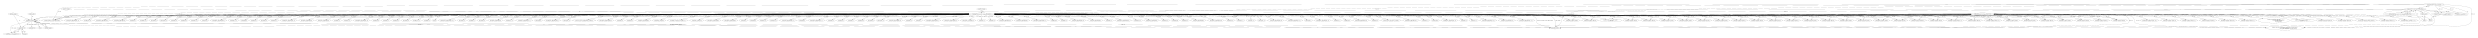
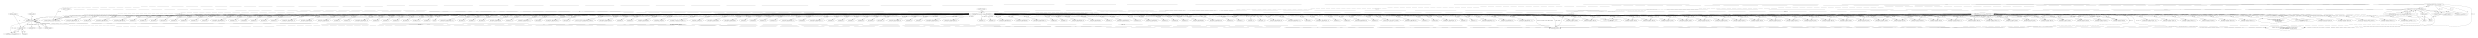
  digraph {
    fontname="Open Sans"
    node [fontname="Open Sans"]
    edge [fontname="Open Sans"]
    n1 [label="(Call,obj_tptr + 6)"]
    n2 [label="(Literal,6)"]
    n3 [label="(Call,EXTRACT_16BITS(obj_tptr + 6))"]
    n4 [label="(Call,ipaddr_string(ndo, obj_tptr))"]
    n5 [label="(MethodReturn,RET)"]
    n6 [label="(Call,obj_tptr+=8)"]
    n7 [label="(Call,print_unknown_data(ndo, tptr + sizeof(struct rsvp_object_header), \"\n\t    \", /* FIXME indentation */\n                               rsvp_obj_len - sizeof(struct rsvp_object_header)))"]
    n8 [label="(Block,)"]
    n9 [label="(Identifier,obj_tptr)"]
    n10 [label="(MethodParameterIn,netdissect_options *ndo)"]
    n11 [label="(Call,ip6addr_string(ndo, obj_tptr))"]
    n12 [label="(Call,ip6addr_string(ndo, obj_tptr))"]
    n13 [label="(Call,ip6addr_string(ndo, obj_tptr + 20))"]
    n14 [label="(Call,ipaddr_string(ndo, obj_tptr + 4))"]
    n15 [label="(Call,ipaddr_string(ndo, obj_tptr))"]
    n16 [label="(Call,ipaddr_string(ndo, obj_tptr + 8))"]
    n17 [label="(Call,ipaddr_string(ndo, obj_tptr+8))"]
    n18 [label="(Call,ipaddr_string(ndo, obj_tptr))"]
    n19 [label="(Call,ipaddr_string(ndo, obj_tptr))"]
    n20 [label="(Call,ipaddr_string(ndo, obj_tptr))"]
    n21 [label="(Call,ipaddr_string(ndo, obj_tptr))"]
    n22 [label="(Call,ip6addr_string(ndo, obj_tptr+20))"]
    n23 [label="(Call,ip6addr_string(ndo, obj_tptr))"]
    n24 [label="(Call,ip6addr_string(ndo, obj_tptr + 8))"]
    n25 [label="(Call,signature_verify(ndo, pptr, plen,\n                                            obj_ptr.rsvp_obj_integrity->digest,\n                                            rsvp_clear_checksum,\n                                            rsvp_com_header))"]
    n26 [label="(Call,ip6addr_string(ndo, obj_tptr))"]
    n27 [label="(Call,ip6addr_string(ndo, obj_tptr))"]
    n28 [label="(Call,ipaddr_string(ndo, obj_tptr))"]
    n29 [label="(Call,print_unknown_data(ndo, obj_tptr + 2, \"\n\t\t\", *(obj_tptr + 1) - 2))"]
    n30 [label="(Call,ip6addr_string(ndo, obj_tptr))"]
    n31 [label="(Call,ip6addr_string(ndo, obj_tptr))"]
    n32 [label="(Call,print_unknown_data(ndo, obj_tptr, \"\n\t    \", obj_tlen))"]
    n33 [label="(Call,ipaddr_string(ndo, obj_tptr))"]
    n34 [label="(Call,ipaddr_string(ndo, obj_tptr))"]
    n35 [label="(Call,ipaddr_string(ndo, obj_tptr))"]
    n36 [label="(Call,ip6addr_string(ndo, obj_tptr+20))"]
    n37 [label="(Call,ipaddr_string(ndo, obj_tptr))"]
    n38 [label="(Call,ipaddr_string(ndo, obj_tptr))"]
    n39 [label="(Call,ipaddr_string(ndo, obj_tptr+2))"]
    n40 [label="(Call,ip6addr_string(ndo, obj_tptr + 4))"]
    n41 [label="(Call,ip6addr_string(ndo, obj_tptr))"]
    n42 [label="(Call,ipaddr_string(ndo, obj_tptr + 4))"]
    n43 [label="(Call,ipaddr_string(ndo, obj_tptr+8))"]
    n44 [label="(Call,ip6addr_string(ndo, obj_tptr))"]
    n45 [label="(Call,ipaddr_string(ndo, obj_tptr))"]
    n46 [label="(Call,ipaddr_string(ndo, obj_tptr))"]
    n47 [label="(Call,rsvp_intserv_print(ndo, obj_tptr, obj_tlen))"]
    n48 [label="(Call,ip6addr_string(ndo, obj_tptr))"]
    n49 [label="(Call,ip6addr_string(ndo, obj_tptr))"]
    n50 [label="(Call,ipaddr_string(ndo, obj_tptr))"]
    n51 [label="(Call,ipaddr_string(ndo, obj_tptr + 8))"]
    n52 [label="(Call,safeputchar(ndo, *(obj_tptr + 4 + i)))"]
    n53 [label="(Call,ip6addr_string(ndo, obj_tptr))"]
    n54 [label="(Call,ipaddr_string(ndo, obj_tptr))"]
    1000142
    n56 [label="(Call,obj_tptr=tptr+sizeof(struct rsvp_object_header))"]
    n57 [label="(Call,EXTRACT_32BITS(obj_tptr + 4))"]
    n58 [label="(Call,obj_tptr+=20)"]
    n59 [label="(Call,EXTRACT_16BITS(obj_tptr+2))"]
    n60 [label="(Call,EXTRACT_32BITS(obj_tptr))"]
    n61 [label="(Call,obj_tptr+1)"]
    n62 [label="(Call,obj_tptr+=16)"]
    n63 [label="(Call,obj_tptr+3)"]
    n64 [label="(Call,obj_tptr+=4)"]
    n65 [label="(Call,obj_tptr + 8)"]
    n66 [label="(Call,obj_tptr+5)"]
    n67 [label="(Call,obj_tptr+=12)"]
    n68 [label="(Call,obj_tptr+6)"]
    n69 [label="(Call,EXTRACT_16BITS(obj_tptr+4))"]
    n70 [label="(Call,obj_tptr + 4 + i)"]
    n71 [label="(Call,obj_tptr+4)"]
    n72 [label="(Call,obj_tptr+1)"]
    n73 [label="(Call,obj_tptr+=4)"]
    n74 [label="(Call,obj_tptr + 4)"]
    n75 [label="(Call,EXTRACT_16BITS(obj_tptr + 2))"]
    n76 [label="(Call,tptr+sizeof(struct rsvp_object_header))"]
    n77 [label="(Call,EXTRACT_32BITS(obj_tptr))"]
    n78 [label="(Call,EXTRACT_32BITS(obj_tptr))"]
    n79 [label="(Call,obj_tptr + 2)"]
    n80 [label="(Call,obj_tptr + 4)"]
    n81 [label="(Call,EXTRACT_32BITS(obj_tptr + 8))"]
    n82 [label="(Call,obj_tptr+8)"]
    n83 [label="(Call,obj_tptr + 2)"]
    n84 [label="(Call,obj_tptr+2)"]
    n85 [label="(Call,obj_tptr+=8)"]
    n86 [label="(Call,obj_tptr + 12)"]
    n87 [label="(Call,obj_tptr+2)"]
    n88 [label="(Block,)"]
    n89 [label="(Call,EXTRACT_16BITS(obj_tptr + 10))"]
    n90 [label="(Call,obj_tptr + 4)"]
    n91 [label="(Call,obj_tptr+1)"]
    n92 [label="(Call,obj_tptr+=4)"]
    n93 [label="(Call,EXTRACT_32BITS(obj_tptr))"]
    n94 [label="(Call,obj_tptr + 10)"]
    n95 [label="(Call,EXTRACT_16BITS(obj_tptr + 2))"]
    n96 [label="(Call,obj_tptr+4)"]
    n97 [label="(Call,EXTRACT_16BITS(obj_tptr+2))"]
    n98 [label="(Call,obj_tptr + 6)"]
    n99 [label="(Call,(const struct rsvp_obj_integrity_t *)obj_tptr)"]
    n100 [label="(Call,EXTRACT_32BITS(obj_tptr+8))"]
    n101 [label="(Call,obj_tptr+=4)"]
    n102 [label="(Call,obj_tptr+2)"]
    n103 [label="(Call,EXTRACT_32BITS(obj_tptr))"]
    n104 [label="(Call,obj_tptr+=subobj_len)"]
    n105 [label="(Call,obj_tptr+=sizeof(struct rsvp_obj_frr_t))"]
    n106 [label="(Call,obj_tptr+=*(obj_tptr+1))"]
    n107 [label="(Call,EXTRACT_16BITS(obj_tptr))"]
    n108 [label="(Call,EXTRACT_32BITS(obj_tptr))"]
    n109 [label="(Call,obj_tptr+2)"]
    n110 [label="(Call,obj_tptr+4)"]
    n111 [label="(Call,obj_tptr + 4)"]
    n112 [label="(Call,obj_tptr+=4)"]
    n113 [label="(Call,EXTRACT_16BITS(obj_tptr + 2))"]
    n114 [label="(Call,obj_tptr+3)"]
    n115 [label="(Call,EXTRACT_24BITS(obj_tptr + 1))"]
    n116 [label="(Call,obj_tptr + 2)"]
    n117 [label="(Call,obj_tptr+1)"]
    n118 [label="(Call,obj_tptr + 1)"]
    n119 [label="(Call,obj_tptr+4)"]
    n120 [label="(Call,obj_tptr+3)"]
    n121 [label="(Call,obj_tptr + 4)"]
    n122 [label="(Call,EXTRACT_16BITS(obj_tptr+6))"]
    n123 [label="(Call,obj_tptr+2)"]
    n124 [label="(Call,obj_tptr+1)"]
    n125 [label="(Call,EXTRACT_32BITS(obj_tptr+4))"]
    n126 [label="(Call,EXTRACT_32BITS(obj_tptr+4))"]
-   n127 [label="(Call,obj_tptr+=4+*(obj_tptr+3))"]
    n128 [label="(Call,obj_tptr+17)"]
    n129 [label="(Call,obj_tptr+6)"]
    n130 [label="(Call,EXTRACT_32BITS(obj_tptr))"]
    n131 [label="(Call,EXTRACT_16BITS(obj_tptr))"]
    n132 [label="(Call,EXTRACT_16BITS(obj_tptr + 2))"]
    n133 [label="(Call,obj_tptr+4)"]
    n134 [label="(Call,obj_tptr+3)"]
    n135 [label="(Call,EXTRACT_32BITS(obj_tptr+4))"]
    n136 [label="(Call,EXTRACT_32BITS(obj_tptr))"]
    n137 [label="(Call,obj_tptr + 2)"]
    n138 [label="(Call,EXTRACT_16BITS(obj_tptr+8))"]
    n139 [label="(Call,obj_tptr+=12)"]
    n140 [label="(Call,EXTRACT_16BITS(obj_tptr))"]
    n141 [label="(Call,obj_tptr+=4)"]
    n142 [label="(Call,obj_tptr+8)"]
    n143 [label="(Call,obj_tptr+3)"]
    n144 [label="(Call,EXTRACT_32BITS(obj_tptr))"]
    n145 [label="(Call,EXTRACT_16BITS(obj_tptr+4))"]
    n146 [label="(Call,obj_tptr+18)"]
    n147 [label="(Call,obj_tptr + 1)"]
    n148 [label="(Call,obj_tptr+=12)"]
    n149 [label="(Call,obj_tptr + 4)"]
    n150 [label="(Call,EXTRACT_32BITS(obj_tptr+8))"]
    n151 [label="(Call,EXTRACT_16BITS(obj_tptr + 2))"]
    n152 [label="(Call,obj_tptr+1)"]
    n153 [label="(Call,EXTRACT_16BITS(obj_tptr + 4))"]
    n154 [label="(Call,obj_tptr + 2)"]
    n155 [label="(Call,obj_tptr+6)"]
    n156 [label="(Call,EXTRACT_32BITS(obj_tptr+4))"]
    n157 [label="(Call,obj_tptr+4)"]
    n158 [label="(Call,(const struct rsvp_obj_frr_t *)obj_tptr)"]
    n159 [label="(Call,EXTRACT_24BITS(obj_tptr+1))"]
    n160 [label="(Call,obj_tptr + 2)"]
    n161 [label="(Call,obj_tptr+8)"]
    n162 [label="(Call,EXTRACT_16BITS(obj_tptr + 6))"]
    n163 [label="(Call,obj_tptr+2)"]
    n164 [label="(Call,obj_tptr + 7)"]
    n165 [label="(Call,EXTRACT_32BITS(obj_tptr + 4))"]
    n166 [label="(Call,EXTRACT_16BITS(obj_tptr+18))"]
    n167 [label="(Call,EXTRACT_32BITS(obj_tptr + 12))"]
    n168 [label="(Call,(const struct rsvp_object_header *)tptr)"]
    n169 [label="(Call,tptr + sizeof(struct rsvp_object_header))"]
    n170 [label="(Call,rsvp_obj_header = (const struct rsvp_object_header *)tptr)"]
    n171 [label="(Identifier,tptr)"]
    n172 [label="(Call,tptr+=rsvp_obj_len)"]
    1000183
    n174 [label="(MethodParameterIn,const u_char *tptr)"]
    n175 [label="(Identifier,obj_tptr)"]
    n176 [label="(Identifier,obj_tlen)"]
    n177 [label="(Identifier,ndo)"]
    n178 [label="(Identifier,obj_tptr)"]
    n1 -> n2 [label="CFG: "]
    n1 -> n3 [label="AST: "]
    n2 -> n1 [label="AST: "]
    n3 -> n1 [label="CFG: "]
    n4 -> n1 [label="DDG: obj_tptr"]
    n4 -> n3 [label="DDG: obj_tptr"]
    n4 -> n5 [label="DDG: ipaddr_string(ndo, obj_tptr)"]
    n4 -> n5 [label="DDG: ndo"]
    n4 -> n6 [label="DDG: obj_tptr"]
    n4 -> n7 [label="DDG: ndo"]
    n4 -> n8 [label="AST: "]
    n4 -> n9 [label="CFG: "]
    n9 -> n4 [label="AST: "]
    n10 -> n4 [label="DDG: ndo"]
    n10 -> n5 [label="DDG: ndo"]
    n10 -> n7 [label="DDG: ndo"]
    n10 -> n11 [label="DDG: ndo"]
    n10 -> n12 [label="DDG: ndo"]
    n10 -> n13 [label="DDG: ndo"]
    n10 -> n14 [label="DDG: ndo"]
    n10 -> n15 [label="DDG: ndo"]
    n10 -> n16 [label="DDG: ndo"]
    n10 -> n17 [label="DDG: ndo"]
    n10 -> n18 [label="DDG: ndo"]
    n10 -> n19 [label="DDG: ndo"]
    n10 -> n20 [label="DDG: ndo"]
    n10 -> n21 [label="DDG: ndo"]
    n10 -> n22 [label="DDG: ndo"]
    n10 -> n23 [label="DDG: ndo"]
    n10 -> n24 [label="DDG: ndo"]
    n10 -> n25 [label="DDG: ndo"]
    n10 -> n26 [label="DDG: ndo"]
    n10 -> n27 [label="DDG: ndo"]
    n10 -> n28 [label="DDG: ndo"]
    n10 -> n29 [label="DDG: ndo"]
    n10 -> n30 [label="DDG: ndo"]
    n10 -> n31 [label="DDG: ndo"]
    n10 -> n32 [label="DDG: ndo"]
    n10 -> n33 [label="DDG: ndo"]
    n10 -> n34 [label="DDG: ndo"]
    n10 -> n35 [label="DDG: ndo"]
    n10 -> n36 [label="DDG: ndo"]
    n10 -> n37 [label="DDG: ndo"]
    n10 -> n38 [label="DDG: ndo"]
    n10 -> n39 [label="CFG: "]
    n10 -> n40 [label="DDG: ndo"]
    n10 -> n41 [label="DDG: ndo"]
    n10 -> n42 [label="DDG: ndo"]
    n10 -> n43 [label="DDG: ndo"]
    n10 -> n44 [label="DDG: ndo"]
    n10 -> n45 [label="DDG: ndo"]
    n10 -> n46 [label="DDG: ndo"]
    n10 -> n47 [label="DDG: ndo"]
    n10 -> n48 [label="DDG: ndo"]
    n10 -> n49 [label="DDG: ndo"]
    n10 -> n50 [label="DDG: ndo"]
    n10 -> n51 [label="DDG: ndo"]
    n10 -> n52 [label="DDG: ndo"]
    n10 -> n53 [label="DDG: ndo"]
    n10 -> n54 [label="DDG: ndo"]
    n10 -> 1000142 [label="AST: "]
    n56 -> n4 [label="DDG: obj_tptr"]
    n56 -> n5 [label="DDG: obj_tptr"]
    n56 -> n5 [label="DDG: tptr+sizeof(struct rsvp_object_header)"]
    n56 -> n11 [label="DDG: obj_tptr"]
    n56 -> n12 [label="DDG: obj_tptr"]
    n56 -> n15 [label="DDG: obj_tptr"]
    n56 -> n18 [label="DDG: obj_tptr"]
    n56 -> n19 [label="DDG: obj_tptr"]
    n56 -> n20 [label="DDG: obj_tptr"]
    n56 -> n21 [label="DDG: obj_tptr"]
    n56 -> n23 [label="DDG: obj_tptr"]
    n56 -> n26 [label="DDG: obj_tptr"]
    n56 -> n27 [label="DDG: obj_tptr"]
    n56 -> n28 [label="DDG: obj_tptr"]
    n56 -> n30 [label="DDG: obj_tptr"]
    n56 -> n31 [label="DDG: obj_tptr"]
    n56 -> n32 [label="DDG: obj_tptr"]
    n56 -> n33 [label="DDG: obj_tptr"]
    n56 -> n34 [label="DDG: obj_tptr"]
    n56 -> n35 [label="DDG: obj_tptr"]
    n56 -> n37 [label="DDG: obj_tptr"]
    n56 -> n38 [label="DDG: obj_tptr"]
    n56 -> n39 [label="DDG: obj_tptr"]
    n56 -> n40 [label="DDG: obj_tptr"]
    n56 -> n41 [label="DDG: obj_tptr"]
    n56 -> n42 [label="DDG: obj_tptr"]
    n56 -> n44 [label="DDG: obj_tptr"]
    n56 -> n45 [label="DDG: obj_tptr"]
    n56 -> n46 [label="DDG: obj_tptr"]
    n56 -> n48 [label="DDG: obj_tptr"]
    n56 -> n49 [label="DDG: obj_tptr"]
    n56 -> n50 [label="DDG: obj_tptr"]
    n56 -> n53 [label="DDG: obj_tptr"]
    n56 -> n54 [label="DDG: obj_tptr"]
    n56 -> n57 [label="DDG: obj_tptr"]
    n56 -> n58 [label="DDG: obj_tptr"]
    n56 -> n59 [label="DDG: obj_tptr"]
    n56 -> n60 [label="DDG: obj_tptr"]
    n56 -> n61 [label="DDG: obj_tptr"]
    n56 -> n62 [label="DDG: obj_tptr"]
    n56 -> n63 [label="DDG: obj_tptr"]
    n56 -> n64 [label="DDG: obj_tptr"]
    n56 -> n65 [label="DDG: obj_tptr"]
    n56 -> n66 [label="DDG: obj_tptr"]
    n56 -> n67 [label="DDG: obj_tptr"]
    n56 -> n68 [label="DDG: obj_tptr"]
    n56 -> n69 [label="DDG: obj_tptr"]
    n56 -> n70 [label="DDG: obj_tptr"]
    n56 -> n71 [label="DDG: obj_tptr"]
    n56 -> n72 [label="DDG: obj_tptr"]
    n56 -> n73 [label="DDG: obj_tptr"]
    n56 -> n74 [label="DDG: obj_tptr"]
    n56 -> n75 [label="DDG: obj_tptr"]
    n56 -> n76 [label="CFG: "]
    n56 -> n77 [label="DDG: obj_tptr"]
    n56 -> n78 [label="DDG: obj_tptr"]
    n56 -> n79 [label="DDG: obj_tptr"]
    n56 -> n80 [label="DDG: obj_tptr"]
    n56 -> n81 [label="DDG: obj_tptr"]
    n56 -> n82 [label="DDG: obj_tptr"]
    n56 -> n83 [label="DDG: obj_tptr"]
    n56 -> n84 [label="DDG: obj_tptr"]
    n56 -> n85 [label="DDG: obj_tptr"]
    n56 -> n86 [label="DDG: obj_tptr"]
    n56 -> n87 [label="DDG: obj_tptr"]
    n56 -> n88 [label="AST: "]
    n56 -> n89 [label="DDG: obj_tptr"]
    n56 -> n90 [label="DDG: obj_tptr"]
    n56 -> n91 [label="DDG: obj_tptr"]
    n56 -> n92 [label="DDG: obj_tptr"]
    n56 -> n93 [label="DDG: obj_tptr"]
    n56 -> n94 [label="DDG: obj_tptr"]
    n56 -> n95 [label="DDG: obj_tptr"]
    n56 -> n96 [label="DDG: obj_tptr"]
    n56 -> n97 [label="DDG: obj_tptr"]
    n56 -> n98 [label="DDG: obj_tptr"]
    n56 -> n99 [label="DDG: obj_tptr"]
    n56 -> n100 [label="DDG: obj_tptr"]
    n56 -> n101 [label="DDG: obj_tptr"]
    n56 -> n102 [label="DDG: obj_tptr"]
    n56 -> n103 [label="DDG: obj_tptr"]
    n56 -> n104 [label="DDG: obj_tptr"]
    n56 -> n105 [label="DDG: obj_tptr"]
    n56 -> n106 [label="DDG: obj_tptr"]
    n56 -> n107 [label="DDG: obj_tptr"]
    n56 -> n108 [label="DDG: obj_tptr"]
    n56 -> n109 [label="DDG: obj_tptr"]
    n56 -> n110 [label="DDG: obj_tptr"]
    n56 -> n111 [label="DDG: obj_tptr"]
    n56 -> n112 [label="DDG: obj_tptr"]
    n56 -> n113 [label="DDG: obj_tptr"]
    n56 -> n114 [label="DDG: obj_tptr"]
    n56 -> n115 [label="DDG: obj_tptr"]
    n56 -> n116 [label="DDG: obj_tptr"]
    n56 -> n117 [label="DDG: obj_tptr"]
    n56 -> n118 [label="DDG: obj_tptr"]
    n56 -> n119 [label="DDG: obj_tptr"]
    n56 -> n120 [label="DDG: obj_tptr"]
    n56 -> n121 [label="DDG: obj_tptr"]
    n56 -> n122 [label="DDG: obj_tptr"]
    n56 -> n123 [label="DDG: obj_tptr"]
    n56 -> n124 [label="DDG: obj_tptr"]
    n56 -> n125 [label="DDG: obj_tptr"]
    n56 -> n126 [label="DDG: obj_tptr"]
-   n56 -> n127 [label="DDG: obj_tptr"]
    n56 -> n128 [label="DDG: obj_tptr"]
    n56 -> n129 [label="DDG: obj_tptr"]
    n56 -> n130 [label="DDG: obj_tptr"]
    n56 -> n131 [label="DDG: obj_tptr"]
    n56 -> n132 [label="DDG: obj_tptr"]
    n56 -> n133 [label="DDG: obj_tptr"]
    n56 -> n134 [label="DDG: obj_tptr"]
    n56 -> n135 [label="DDG: obj_tptr"]
    n56 -> n136 [label="DDG: obj_tptr"]
    n56 -> n137 [label="DDG: obj_tptr"]
    n56 -> n138 [label="DDG: obj_tptr"]
    n56 -> n139 [label="DDG: obj_tptr"]
    n56 -> n140 [label="DDG: obj_tptr"]
    n56 -> n141 [label="DDG: obj_tptr"]
    n56 -> n142 [label="DDG: obj_tptr"]
    n56 -> n143 [label="DDG: obj_tptr"]
    n56 -> n144 [label="DDG: obj_tptr"]
    n56 -> n145 [label="DDG: obj_tptr"]
    n56 -> n146 [label="DDG: obj_tptr"]
    n56 -> n147 [label="DDG: obj_tptr"]
    n56 -> n148 [label="DDG: obj_tptr"]
    n56 -> n149 [label="DDG: obj_tptr"]
    n56 -> n150 [label="DDG: obj_tptr"]
    n56 -> n151 [label="DDG: obj_tptr"]
    n56 -> n152 [label="DDG: obj_tptr"]
    n56 -> n153 [label="DDG: obj_tptr"]
    n56 -> n154 [label="DDG: obj_tptr"]
    n56 -> n155 [label="DDG: obj_tptr"]
    n56 -> n156 [label="DDG: obj_tptr"]
    n56 -> n157 [label="DDG: obj_tptr"]
    n56 -> n158 [label="DDG: obj_tptr"]
    n56 -> n159 [label="DDG: obj_tptr"]
    n56 -> n160 [label="DDG: obj_tptr"]
    n56 -> n161 [label="DDG: obj_tptr"]
    n56 -> n162 [label="DDG: obj_tptr"]
    n56 -> n163 [label="DDG: obj_tptr"]
    n56 -> n164 [label="DDG: obj_tptr"]
    n56 -> n165 [label="DDG: obj_tptr"]
    n56 -> n166 [label="DDG: obj_tptr"]
    n56 -> n167 [label="DDG: obj_tptr"]
    n76 -> n56 [label="AST: "]
    n168 -> n5 [label="DDG: tptr"]
    n168 -> n7 [label="DDG: tptr"]
    n168 -> n56 [label="DDG: tptr"]
    n168 -> n76 [label="DDG: tptr"]
    n168 -> n169 [label="DDG: tptr"]
    n168 -> n170 [label="AST: "]
    n168 -> n170 [label="DDG: tptr"]
    n168 -> n171 [label="CFG: "]
    n168 -> n172 [label="DDG: tptr"]
    n170 -> n168 [label="CFG: "]
    n171 -> 1000183 [label="AST: "]
    1000183 -> n168 [label="AST: "]
    n174 -> n5 [label="DDG: tptr"]
    n174 -> n7 [label="DDG: tptr"]
    n174 -> 1000142 [label="AST: "]
    n174 -> n56 [label="DDG: tptr"]
    n174 -> n76 [label="DDG: tptr"]
    n174 -> n168 [label="DDG: tptr"]
    n174 -> n169 [label="DDG: tptr"]
    n174 -> n172 [label="DDG: tptr"]
    n175 -> n56 [label="AST: "]
    n176 -> n56 [label="CFG: "]
    n177 -> n4 [label="AST: "]
    n178 -> n1 [label="AST: "]
    n178 -> n4 [label="CFG: "]
  }
